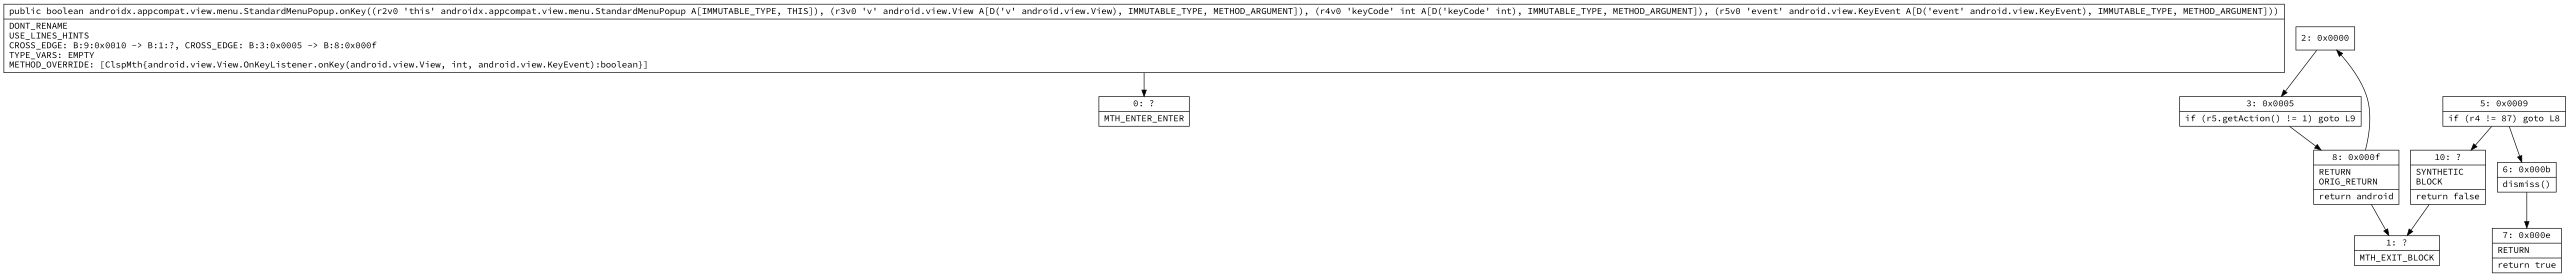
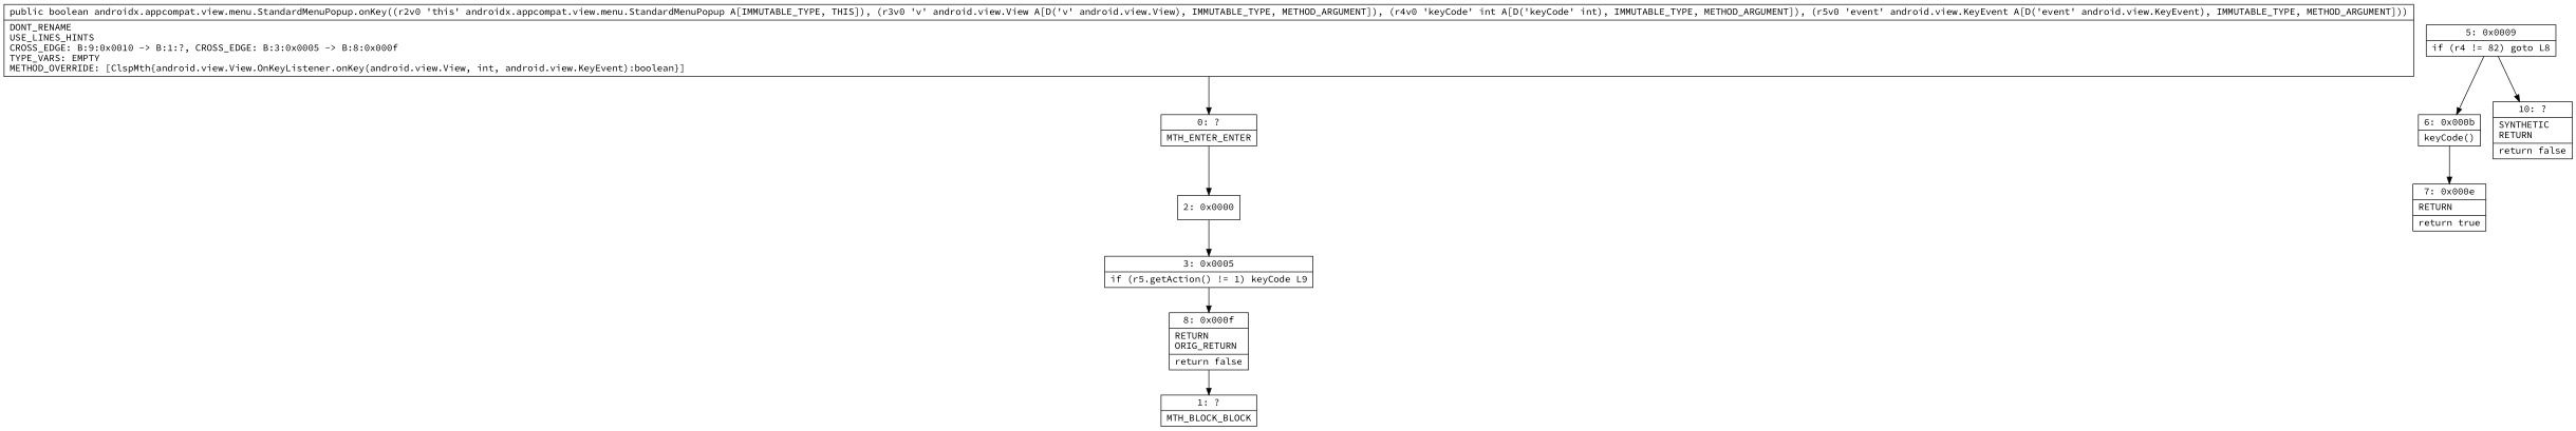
  digraph {
    fontname="Source Code Pro"
    node [fontname="Source Code Pro" shape=record]
    edge [fontname="Source Code Pro"]
    n1 [label="{0\:\ ?|MTH_ENTER_ENTER\l}"]
    n2 [label="{2\:\ 0x0000}"]
-   n3 [label="{3\:\ 0x0005|if (r5.getAction() != 1) goto L9\l}"]
-   n4 [label="{8\:\ 0x000f|RETURN\lORIG_RETURN\l|return android\l}"]
-   n5 [label="{1\:\ ?|MTH_EXIT_BLOCK\l}"]
-   n6 [label="{5\:\ 0x0009|if (r4 != 87) goto L8\l}"]
-   n7 [label="{6\:\ 0x000b|dismiss()\l}"]
-   n8 [label="{10\:\ ?|SYNTHETIC\lBLOCK\l|return false\l}"]
+   n3 [label="{3\:\ 0x0005|if (r5.getAction() != 1) keyCode L9\l}"]
+   n4 [label="{8\:\ 0x000f|RETURN\lORIG_RETURN\l|return false\l}"]
+   n5 [label="{1\:\ ?|MTH_BLOCK_BLOCK\l}"]
+   n6 [label="{5\:\ 0x0009|if (r4 != 82) goto L8\l}"]
+   n7 [label="{6\:\ 0x000b|keyCode()\l}"]
+   n8 [label="{10\:\ ?|SYNTHETIC\lRETURN\l|return false\l}"]
    n9 [label="{7\:\ 0x000e|RETURN\l|return true\l}"]
    n10 [label="{public boolean androidx.appcompat.view.menu.StandardMenuPopup.onKey((r2v0 'this' androidx.appcompat.view.menu.StandardMenuPopup A[IMMUTABLE_TYPE, THIS]), (r3v0 'v' android.view.View A[D('v' android.view.View), IMMUTABLE_TYPE, METHOD_ARGUMENT]), (r4v0 'keyCode' int A[D('keyCode' int), IMMUTABLE_TYPE, METHOD_ARGUMENT]), (r5v0 'event' android.view.KeyEvent A[D('event' android.view.KeyEvent), IMMUTABLE_TYPE, METHOD_ARGUMENT]))  | DONT_RENAME\lUSE_LINES_HINTS\lCROSS_EDGE: B:9:0x0010 \-\> B:1:?, CROSS_EDGE: B:3:0x0005 \-\> B:8:0x000f\lTYPE_VARS: EMPTY\lMETHOD_OVERRIDE: [ClspMth\{android.view.View.OnKeyListener.onKey(android.view.View, int, android.view.KeyEvent):boolean\}]\l}"]
-   n4 -> n2
+   n1 -> n2
    n2 -> n3
    n3 -> n4
    n4 -> n5
    n6 -> n7 [style=solid]
    n6 -> n8
    n7 -> n9
-   n8 -> n5
    n10 -> n1
  }
